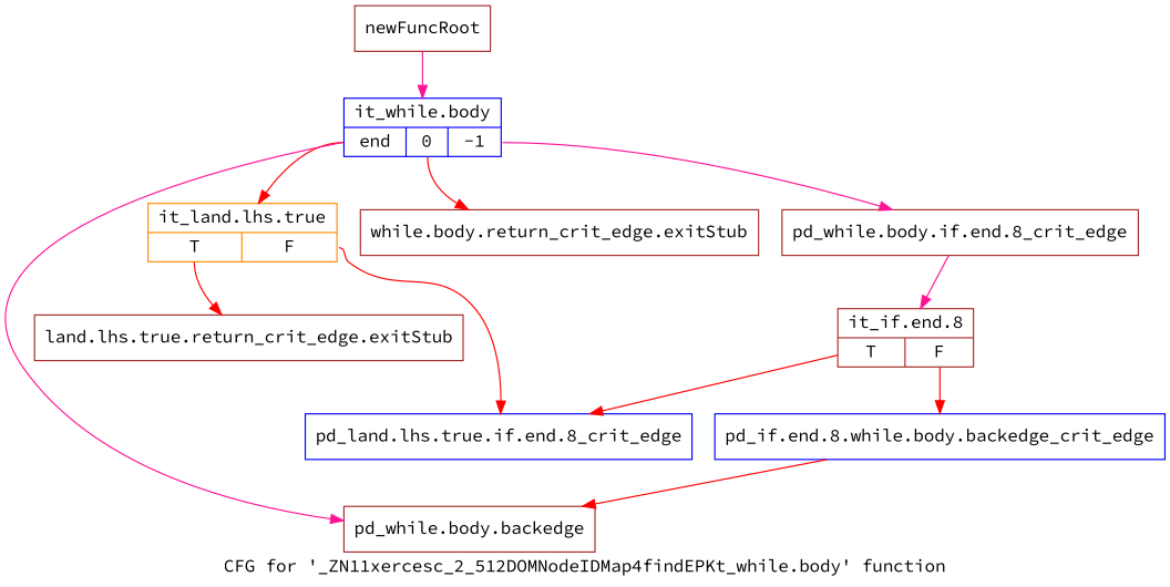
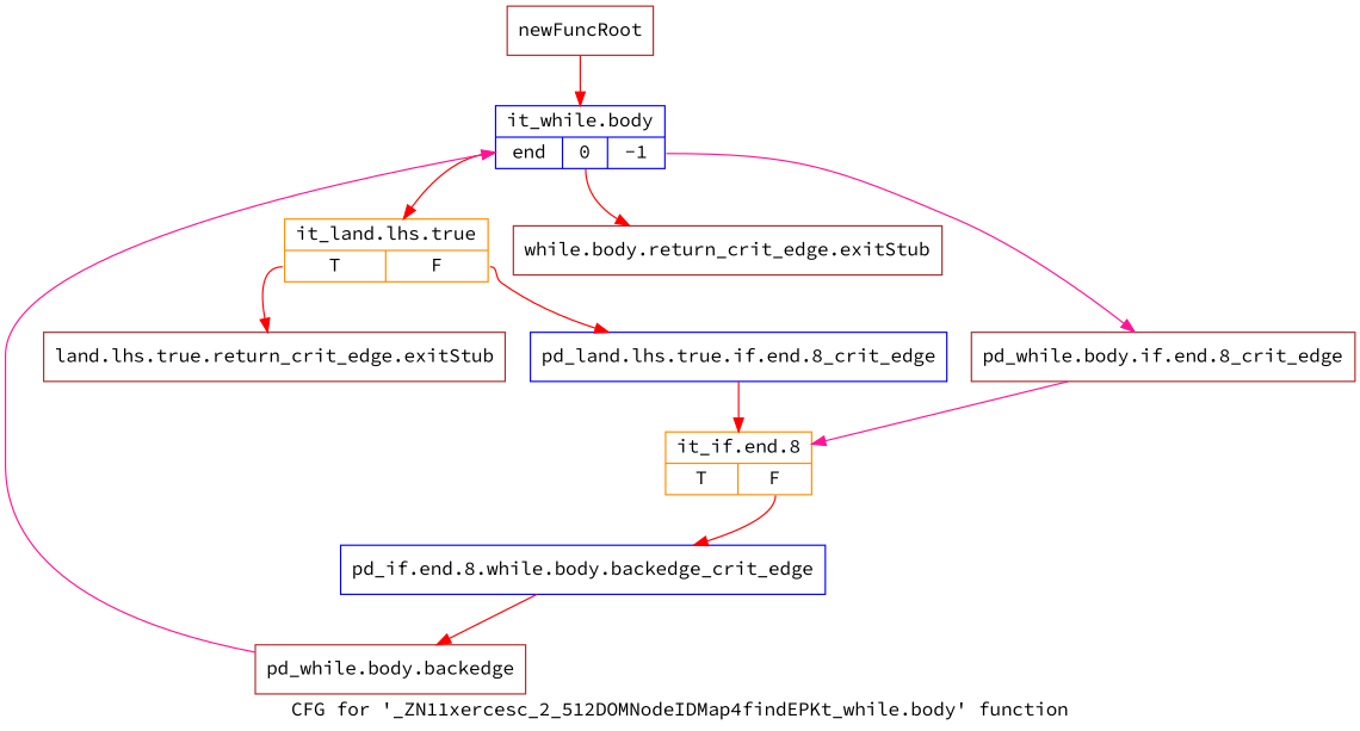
  digraph {
    fontname="Source Code Pro"
    label="CFG for '_ZN11xercesc_2_512DOMNodeIDMap4findEPKt_while.body' function"
    node [color=brown fontname="Source Code Pro" shape=record]
    edge [color=red fontname="Source Code Pro"]
    n1 [label="{newFuncRoot}"]
    n2 [color=blue label="{it_while.body|{<s0>end|<s1>0|<s2>-1}}"]
    n3 [label="{while.body.return_crit_edge.exitStub}"]
    n4 [color=darkorange label="{it_land.lhs.true|{<s0>T|<s1>F}}"]
    n5 [label="{pd_while.body.if.end.8_crit_edge}"]
    n6 [label="{land.lhs.true.return_crit_edge.exitStub}"]
    n7 [color=blue label="{pd_land.lhs.true.if.end.8_crit_edge}"]
-   n8 [label="{it_if.end.8|{<s0>T|<s1>F}}"]
+   n8 [color=darkorange label="{it_if.end.8|{<s0>T|<s1>F}}"]
    n9 [color=blue label="{pd_if.end.8.while.body.backedge_crit_edge}"]
    n10 [label="{pd_while.body.backedge}"]
-   n1 -> n2 [color=deeppink]
+   n1 -> n2
    n2 -> n3 [tailport=s1]
    n2 -> n4 [tailport=s0]
    n2 -> n5 [color=deeppink tailport=s2]
    n4 -> n6 [tailport=s0]
    n4 -> n7 [tailport=s1]
    n5 -> n8 [color=deeppink]
-   n8 -> n7
+   n7 -> n8
    n8 -> n9 [tailport=s1]
    n9 -> n10
-   n2 -> n10 [color=deeppink]
+   n10 -> n2 [color=deeppink]
  }
